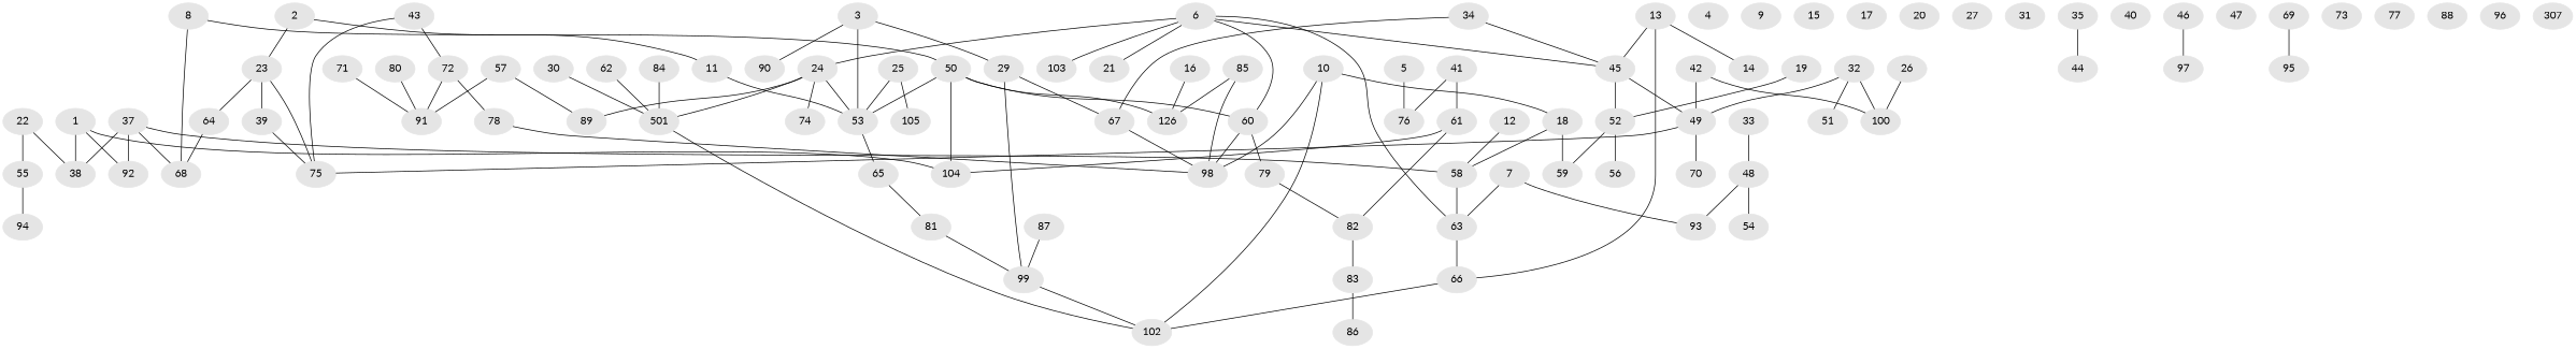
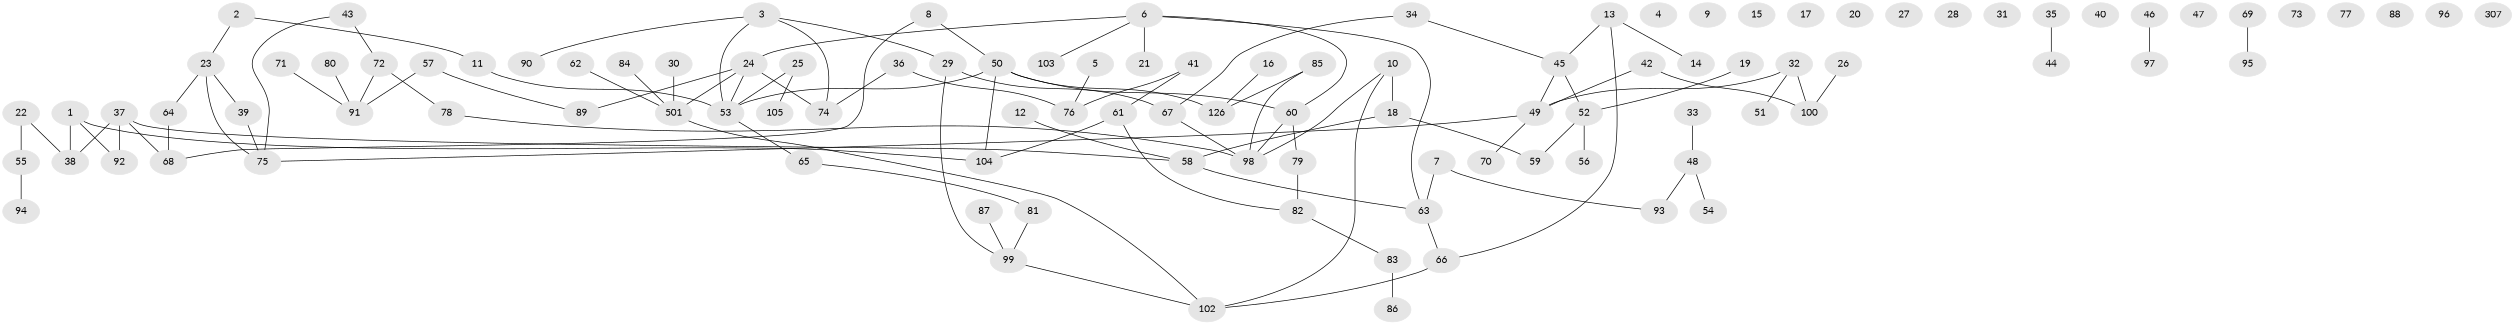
  graph {
    fontname=Lato
    node [color=gray90 fontname=Lato style=filled]
    edge [fontname=Lato]
    1
    38
    92
    104
    2
    11
    23
    53
    39
    64
    75
    3
    29
    74
    90
    67
    99
    65
    4
    5
    76
    6
    21
    24
    45
    60
    63
    103
    89
    n30 [label=501]
    52
    49
    98
    79
    66
    7
    93
    8
    50
    68
    25
    105
    n43 [label=126]
    9
    10
    18
    102
    58
    59
    12
    13
    14
    15
    16
    17
    19
    56
    20
    22
    55
    94
    26
    100
    27
+   28
    30
    31
    32
    51
    70
    33
    48
    54
    34
    35
    44
+   36
    37
    40
    41
    61
    82
    42
    43
    72
    91
    78
    46
    97
    47
    81
    57
    83
    62
    69
    95
    71
    73
    77
    80
    86
    84
    85
    87
    88
    96
    n107 [label=307]
    1 -- 38
    1 -- 92
    1 -- 104
    2 -- 11
    2 -- 23
    11 -- 53
    23 -- 39
    23 -- 64
    23 -- 75
    53 -- 65
    39 -- 75
    64 -- 68
    3 -- 53
    3 -- 29
+   3 -- 74
    3 -- 90
    29 -- 67
    29 -- 99
    67 -- 98
    99 -- 102
    65 -- 81
    5 -- 76
    6 -- 21
    6 -- 24
-   6 -- 45
    6 -- 60
    6 -- 63
    6 -- 103
    24 -- 53
    24 -- 74
    24 -- 89
    24 -- n30
    45 -- 52
    45 -- 49
    60 -- 98
    60 -- 79
    63 -- 66
    n30 -- 102
    52 -- 59
    52 -- 56
    49 -- 75
    49 -- 70
    79 -- 82
    66 -- 102
    7 -- 63
    7 -- 93
    8 -- 50
    8 -- 68
    50 -- 104
    50 -- 53
    50 -- 60
    50 -- n43
    25 -- 53
    25 -- 105
    10 -- 98
    10 -- 18
    10 -- 102
    18 -- 58
    18 -- 59
    58 -- 63
    12 -- 58
    13 -- 45
    13 -- 66
    13 -- 14
    16 -- n43
    19 -- 52
    22 -- 38
    22 -- 55
    55 -- 94
    26 -- 100
    30 -- n30
    32 -- 49
    32 -- 100
    32 -- 51
    33 -- 48
    48 -- 93
    48 -- 54
    34 -- 67
    34 -- 45
    35 -- 44
+   36 -- 74
+   36 -- 76
    37 -- 38
    37 -- 92
    37 -- 68
    37 -- 58
    41 -- 76
    41 -- 61
    61 -- 104
    61 -- 82
    82 -- 83
    42 -- 49
    42 -- 100
    43 -- 75
    43 -- 72
    72 -- 91
    72 -- 78
    78 -- 98
    46 -- 97
    81 -- 99
    57 -- 89
    57 -- 91
    83 -- 86
    62 -- n30
    69 -- 95
    71 -- 91
    80 -- 91
    84 -- n30
    85 -- 98
    85 -- n43
    87 -- 99
  }
